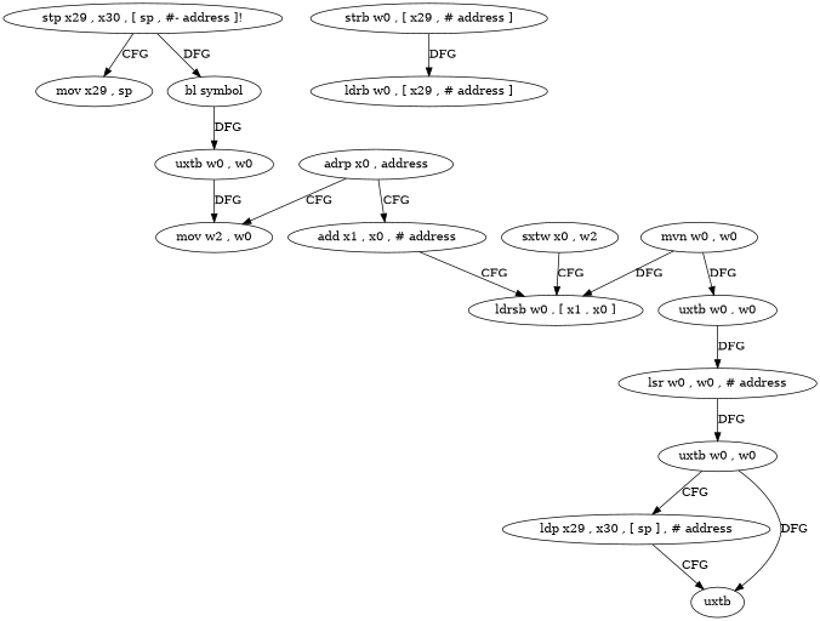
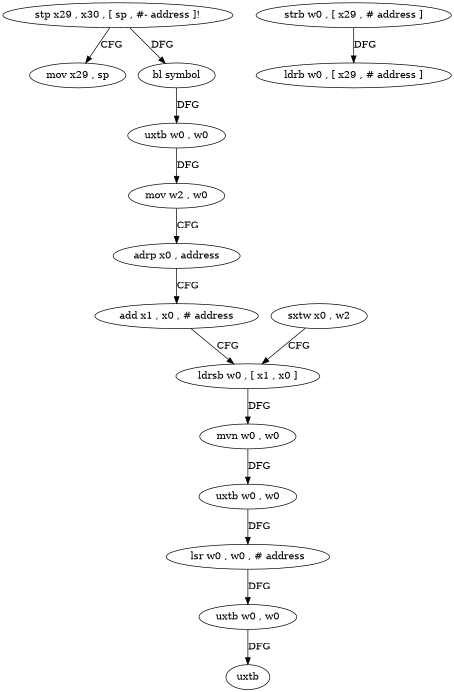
  digraph {
    n1 [label="stp x29 , x30 , [ sp , #- address ]!"]
    n2 [label="mov x29 , sp"]
    n3 [label="bl symbol"]
    n4 [label="strb w0 , [ x29 , # address ]"]
    n5 [label="ldrb w0 , [ x29 , # address ]"]
    n6 [label="uxtb w0 , w0"]
    n7 [label="mov w2 , w0"]
    n8 [label="adrp x0 , address"]
    n9 [label="add x1 , x0 , # address"]
    n10 [label="sxtw x0 , w2"]
    n11 [label="ldrsb w0 , [ x1 , x0 ]"]
    n12 [label="mvn w0 , w0"]
    n13 [label="uxtb w0 , w0"]
    n14 [label="lsr w0 , w0 , # address"]
    n15 [label="uxtb w0 , w0"]
-   n16 [label="ldp x29 , x30 , [ sp ] , # address"]
    n17 [label=uxtb]
    n1 -> n2 [label=CFG]
    n1 -> n3 [label=DFG]
    n3 -> n6 [label=DFG]
    n4 -> n5 [label=DFG]
    n6 -> n7 [label=DFG]
-   n8 -> n7 [label=CFG]
+   n7 -> n8 [label=CFG]
    n8 -> n9 [label=CFG]
    n9 -> n11 [label=CFG]
    n10 -> n11 [label=CFG]
-   n12 -> n11 [label=DFG]
+   n11 -> n12 [label=DFG]
    n12 -> n13 [label=DFG]
    n13 -> n14 [label=DFG]
    n14 -> n15 [label=DFG]
-   n15 -> n16 [label=CFG]
    n15 -> n17 [label=DFG]
-   n16 -> n17 [label=CFG]
  }
